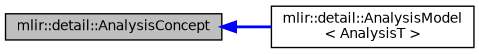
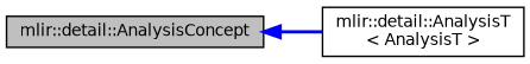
  digraph {
    rankdir=LR
    node [color=black fontname=Helvetica fontsize=10 shape=record]
    n1 [fillcolor=grey75 fontcolor=black height=0.2 label="mlir::detail::AnalysisConcept" style=filled width=0.4]
-   n2 [height=0.2 label="mlir::detail::AnalysisModel\l\< AnalysisT \>" width=0.4]
+   n2 [height=0.2 label="mlir::detail::AnalysisT\l\< AnalysisT \>" width=0.4]
    n1 -> n2 [color=blue dir=back fontname=Helvetica fontsize=10 labelfontname=Helvetica labelfontsize=10 style=bold]
  }
